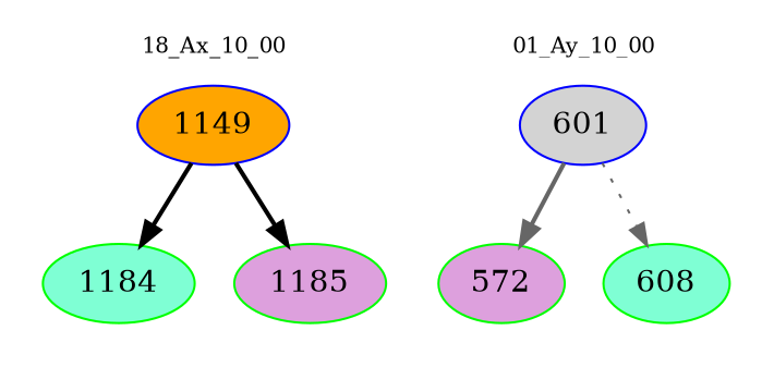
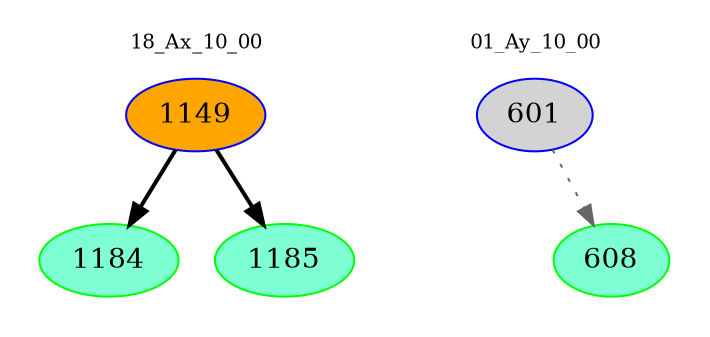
  digraph {
    node [color=green fillcolor=aquamarine style=filled]
    edge [color=black style=bold]
    n1 [color=blue fillcolor=orange label=1149]
    n2 [label=1184]
-   n3 [fillcolor=plum label=1185]
+   n3 [label=1185]
    n4 [color=blue fillcolor=lightgrey label=601]
-   n5 [fillcolor=plum label=572]
    n6 [label=608]
    subgraph cluster_1 {
      color=white
      fontsize=10
      label="18_Ax_10_00"
      n1
      n2
      n3
    }
    subgraph cluster_2 {
      color=white
      fontsize=10
      label="01_Ay_10_00"
      n4
-     n5
      n6
    }
    n1 -> n2
    n1 -> n3
-   n4 -> n5 [color=gray40]
    n4 -> n6 [color=gray40 style=dotted]
  }
